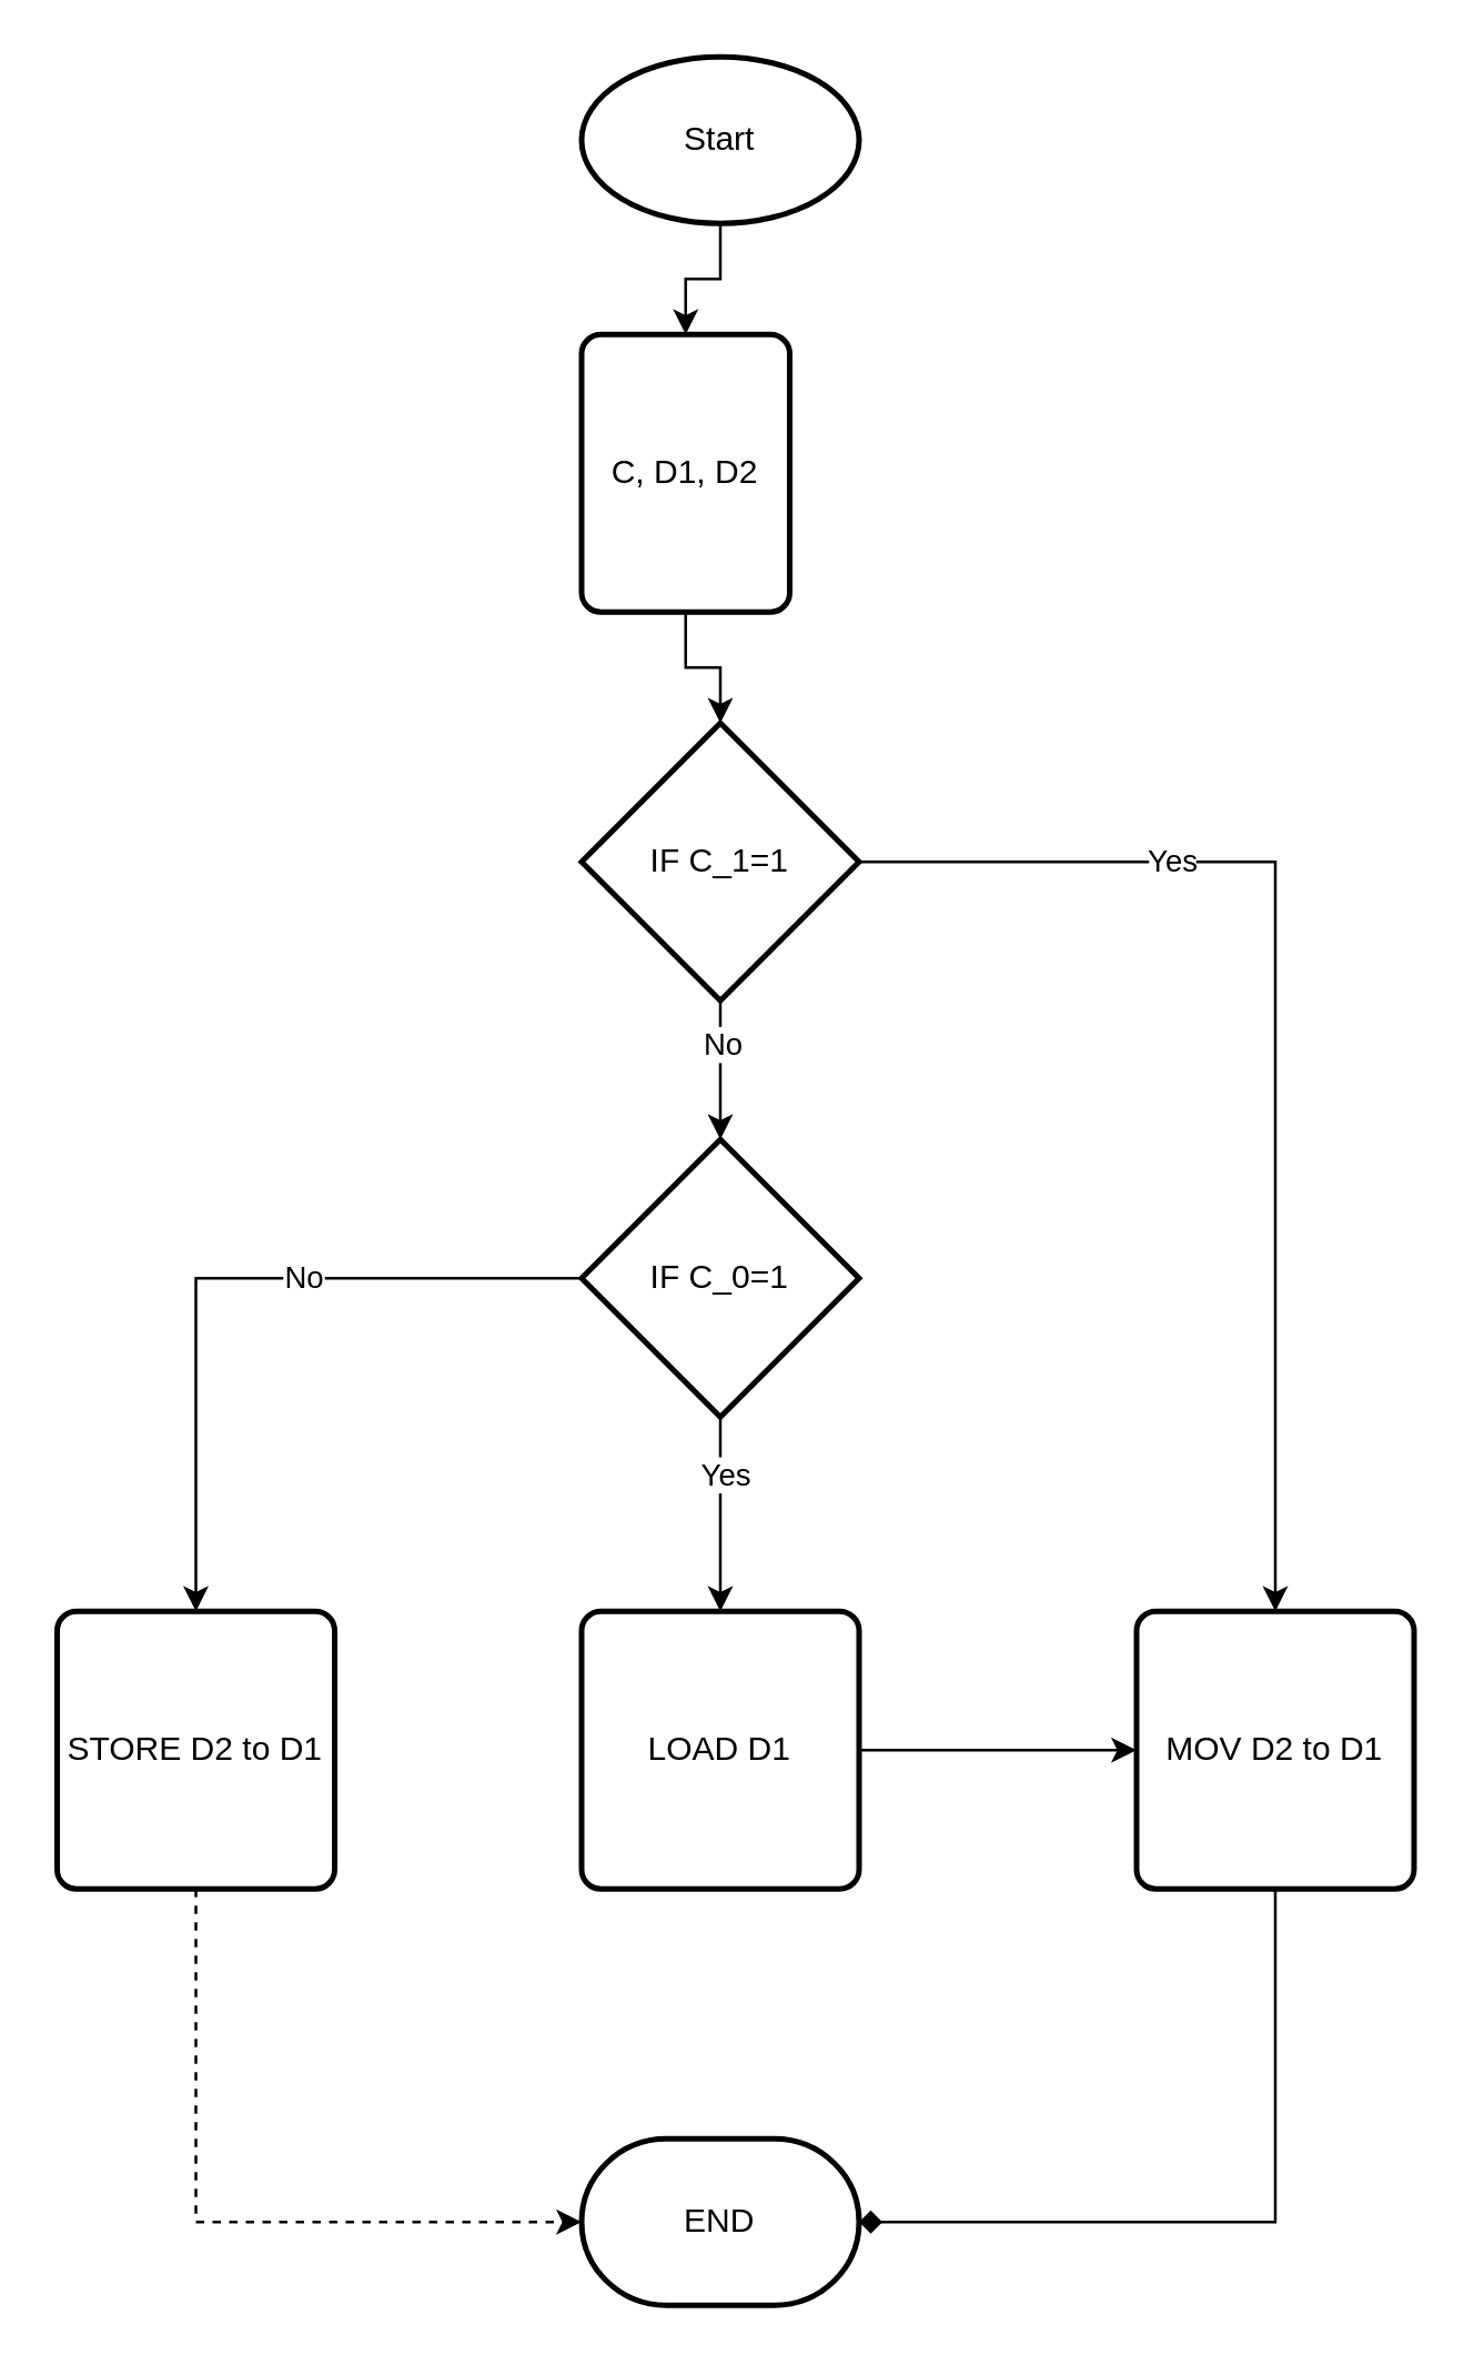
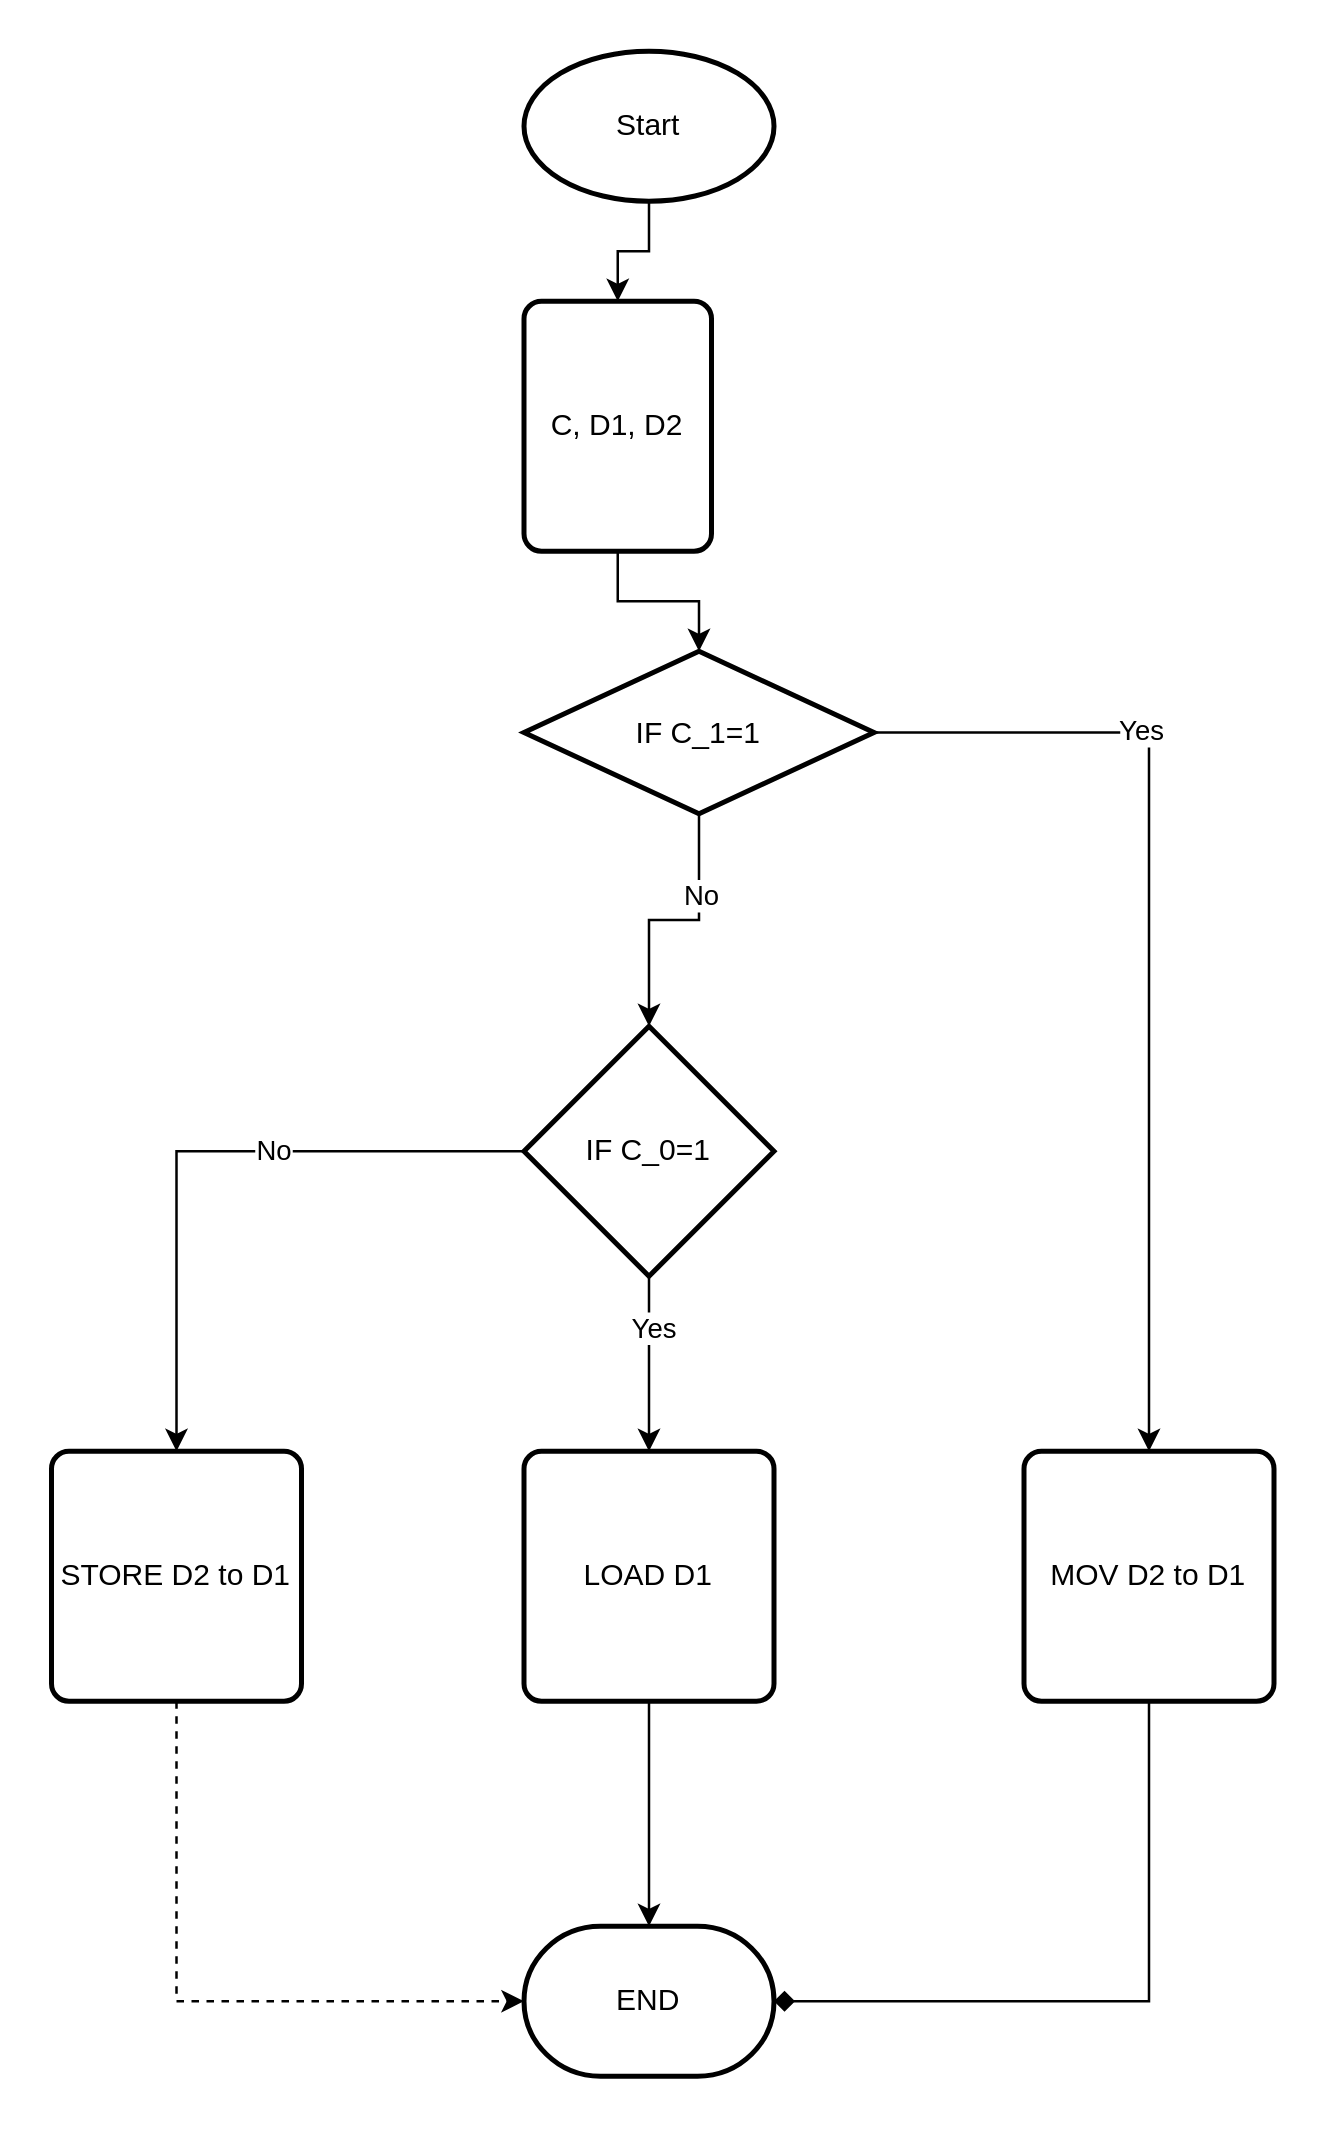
  <mxCell id="0" />
  <mxCell id="1" parent="0" />
  <mxCell id="2" value="" style="edgeStyle=orthogonalEdgeStyle;rounded=0;orthogonalLoop=1;jettySize=auto;html=1;" parent="1" source="3" target="15" edge="1"><mxGeometry relative="1" as="geometry" /></mxCell>
  <mxCell id="3" value="Start" style="strokeWidth=2;html=1;shape=mxgraph.flowchart.start_1;whiteSpace=wrap;" parent="1" vertex="1"><mxGeometry x="209" y="20" width="100" height="60" as="geometry" /></mxCell>
  <mxCell id="4" style="edgeStyle=orthogonalEdgeStyle;rounded=0;orthogonalLoop=1;jettySize=auto;html=1;" parent="1" source="8" target="19" edge="1"><mxGeometry relative="1" as="geometry" /></mxCell>
  <mxCell id="5" value="Yes" style="edgeLabel;html=1;align=center;verticalAlign=middle;resizable=0;points=[];" parent="4" vertex="1" connectable="0"><mxGeometry x="-0.441" y="1" relative="1" as="geometry"><mxPoint as="offset" /></mxGeometry></mxCell>
  <mxCell id="6" value="" style="edgeStyle=orthogonalEdgeStyle;rounded=0;orthogonalLoop=1;jettySize=auto;html=1;" parent="1" source="8" target="21" edge="1"><mxGeometry relative="1" as="geometry" /></mxCell>
  <mxCell id="7" value="No" style="edgeLabel;html=1;align=center;verticalAlign=middle;resizable=0;points=[];" parent="6" vertex="1" connectable="0"><mxGeometry x="-0.222" y="-1" relative="1" as="geometry"><mxPoint as="offset" /></mxGeometry></mxCell>
  <mxCell id="8" value="IF C_0=1" style="strokeWidth=2;html=1;shape=mxgraph.flowchart.decision;whiteSpace=wrap;" parent="1" vertex="1"><mxGeometry x="209" y="410" width="100" height="100" as="geometry" /></mxCell>
  <mxCell id="9" value="" style="edgeStyle=orthogonalEdgeStyle;rounded=0;orthogonalLoop=1;jettySize=auto;html=1;" parent="1" source="13" target="8" edge="1"><mxGeometry relative="1" as="geometry" /></mxCell>
  <mxCell id="10" value="No" style="edgeLabel;html=1;align=center;verticalAlign=middle;resizable=0;points=[];" parent="9" vertex="1" connectable="0"><mxGeometry x="-0.384" relative="1" as="geometry"><mxPoint as="offset" /></mxGeometry></mxCell>
  <mxCell id="11" style="edgeStyle=orthogonalEdgeStyle;rounded=0;orthogonalLoop=1;jettySize=auto;html=1;" parent="1" source="13" target="17" edge="1"><mxGeometry relative="1" as="geometry" /></mxCell>
  <mxCell id="12" value="Yes" style="edgeLabel;html=1;align=center;verticalAlign=middle;resizable=0;points=[];" parent="11" vertex="1" connectable="0"><mxGeometry x="-0.469" y="1" relative="1" as="geometry"><mxPoint as="offset" /></mxGeometry></mxCell>
- <mxCell id="13" value="IF C_1=1" style="strokeWidth=2;html=1;shape=mxgraph.flowchart.decision;whiteSpace=wrap;" parent="1" vertex="1"><mxGeometry x="209" y="260" width="100" height="100" as="geometry" /></mxCell>
+ <mxCell id="13" value="IF C_1=1" style="strokeWidth=2;html=1;shape=mxgraph.flowchart.decision;whiteSpace=wrap;" parent="1" vertex="1"><mxGeometry x="209" y="260" width="140" height="65" as="geometry" /></mxCell>
  <mxCell id="14" value="" style="edgeStyle=orthogonalEdgeStyle;rounded=0;orthogonalLoop=1;jettySize=auto;html=1;" parent="1" source="15" target="13" edge="1"><mxGeometry relative="1" as="geometry" /></mxCell>
  <mxCell id="15" value="C, D1, D2" style="rounded=1;whiteSpace=wrap;html=1;absoluteArcSize=1;arcSize=14;strokeWidth=2;" parent="1" vertex="1"><mxGeometry x="209" y="120" width="75" height="100" as="geometry" /></mxCell>
  <mxCell id="16" style="edgeStyle=orthogonalEdgeStyle;rounded=0;orthogonalLoop=1;jettySize=auto;html=1;entryX=1;entryY=0.5;entryDx=0;entryDy=0;entryPerimeter=0;exitX=0.5;exitY=1;exitDx=0;exitDy=0;endArrow=diamond;" edge="1" parent="1" source="17" target="22"><mxGeometry relative="1" as="geometry" /></mxCell>
  <mxCell id="17" value="MOV D2 to D1" style="rounded=1;whiteSpace=wrap;html=1;absoluteArcSize=1;arcSize=14;strokeWidth=2;" parent="1" vertex="1"><mxGeometry x="409" y="580" width="100" height="100" as="geometry" /></mxCell>
- <mxCell id="18" style="edgeStyle=orthogonalEdgeStyle;rounded=0;orthogonalLoop=1;jettySize=auto;html=1;" edge="1" parent="1" source="19" target="17"><mxGeometry relative="1" as="geometry" /></mxCell>
+ <mxCell id="18" style="edgeStyle=orthogonalEdgeStyle;rounded=0;orthogonalLoop=1;jettySize=auto;html=1;" edge="1" parent="1" source="19" target="22"><mxGeometry relative="1" as="geometry" /></mxCell>
  <mxCell id="19" value="LOAD D1" style="rounded=1;whiteSpace=wrap;html=1;absoluteArcSize=1;arcSize=14;strokeWidth=2;" parent="1" vertex="1"><mxGeometry x="209" y="580" width="100" height="100" as="geometry" /></mxCell>
  <mxCell id="20" style="edgeStyle=orthogonalEdgeStyle;rounded=0;orthogonalLoop=1;jettySize=auto;html=1;entryX=0;entryY=0.5;entryDx=0;entryDy=0;entryPerimeter=0;exitX=0.5;exitY=1;exitDx=0;exitDy=0;dashed=1;" edge="1" parent="1" source="21" target="22"><mxGeometry relative="1" as="geometry" /></mxCell>
  <mxCell id="21" value="STORE D2 to D1" style="rounded=1;whiteSpace=wrap;html=1;absoluteArcSize=1;arcSize=14;strokeWidth=2;" parent="1" vertex="1"><mxGeometry x="20" y="580" width="100" height="100" as="geometry" /></mxCell>
  <mxCell id="22" value="END" style="strokeWidth=2;html=1;shape=mxgraph.flowchart.terminator;whiteSpace=wrap;" vertex="1" parent="1"><mxGeometry x="209" y="770" width="100" height="60" as="geometry" /></mxCell>
